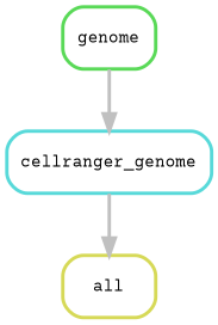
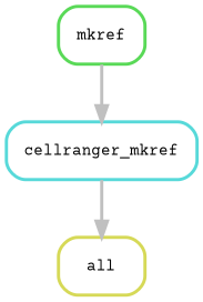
  digraph {
    bgcolor=white
    fontname="Courier Prime"
    node [fontname="Courier Prime" fontsize=10 penwidth=2 shape=box style=rounded]
    edge [color=grey fontname="Courier Prime" penwidth=2]
    n1 [color="0.17 0.6 0.85" label=all]
-   n2 [color="0.50 0.6 0.85" label=cellranger_genome]
-   n3 [color="0.33 0.6 0.85" label=genome]
+   n2 [color="0.50 0.6 0.85" label=cellranger_mkref]
+   n3 [color="0.33 0.6 0.85" label=mkref]
    n2 -> n1
    n3 -> n2
  }
